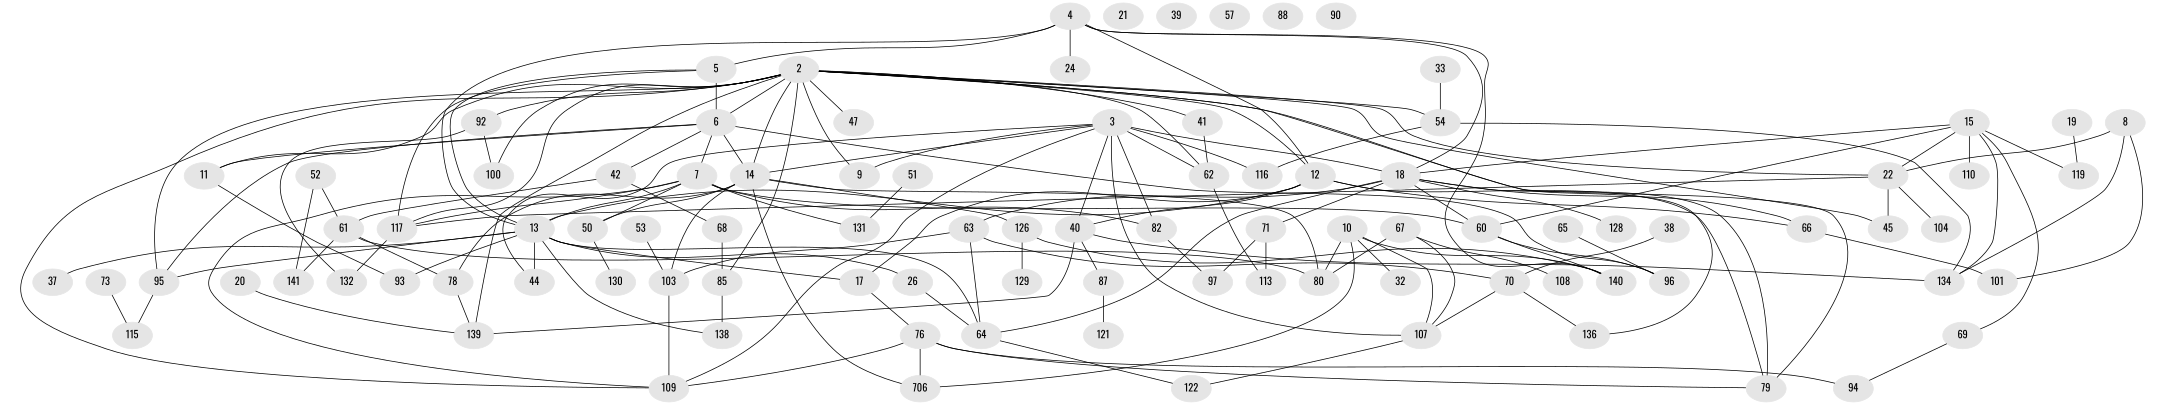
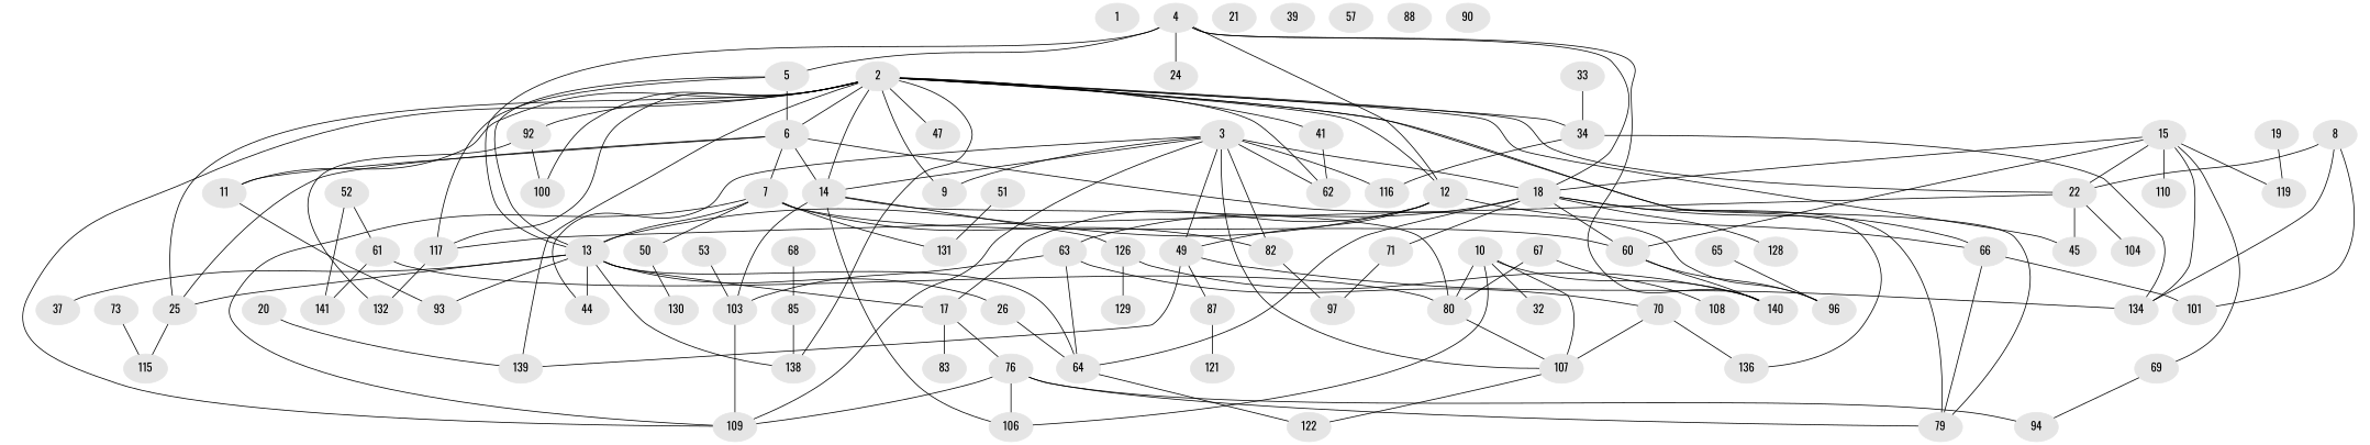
  graph {
    fontname=Oswald
    node [color=gray90 fontname=Oswald style=filled]
    edge [fontname=Oswald]
+   1
    2 [super="+30+31+95+98+124+135"]
    6 [super="+23+49+112"]
    9
    11 [super="+125"]
    12 [super="+56+58"]
    14 [super="+28+43+74+77+84+91"]
    22
-   25 [label=95]
+   25
    41
    45
    47
-   54
+   54 [label=34]
    62
    79
    85
    92
    100
    109
    117
    136
    139
    7 [super="+34+120"]
-   42
    96
    93
-   40
+   40 [label=49]
    13 [super="+59+105+111+118+123"]
    17 [super="+55"]
    66
    50
    80
-   106 [label=706]
-   78
+   106
    103
    126
    104
    115
    116
    134
-   113
    138
    132
    3 [super="+16+35+46+81"]
    18 [super="+89+99+127+133"]
    44
    82
    107
    60
    64
    63
    71
    128
    87
    97
    122
    4 [super="+27+36+86"]
    5 [super="+48+72"]
    24
    140
    26
    37
    65
    131
    61
    68
    130
    8 [super="+75"]
    101
    10 [super="+137"]
    32
    76
+   83
    129
    15 [super="+29+102"]
    69
    110
    119
    94
    70
    19
    20
    21
    33
-   38
    39
    121
    141
    51
    52
    53
    57
    67
    108
    73
    88
    90
    2 -- 6
    2 -- 9
    2 -- 11
    2 -- 12
    2 -- 14 [weight=2]
    2 -- 22
    2 -- 25
    2 -- 41
    2 -- 45
    2 -- 47
    2 -- 54
    2 -- 62
    2 -- 79
-   2 -- 85
+   2 -- 138
    2 -- 92
    2 -- 100
    2 -- 109
    2 -- 117
    2 -- 136
    2 -- 139
    6 -- 11
    6 -- 14 [weight=3]
    6 -- 25
    6 -- 7
-   6 -- 42
    6 -- 96
    11 -- 93
-   12 -- 79
+   66 -- 79
    12 -- 40
    12 -- 13 [weight=2]
    12 -- 17
    12 -- 66
-   14 -- 50
    14 -- 80
    14 -- 106
-   14 -- 78
    14 -- 103
    14 -- 126
    22 -- 45
    22 -- 117
    22 -- 104
    25 -- 115
    41 -- 62
    54 -- 116
    54 -- 134
-   62 -- 113
    85 -- 138
    92 -- 100
    92 -- 132
    117 -- 132
    7 -- 109
-   7 -- 117
    7 -- 13
    7 -- 50
    7 -- 82
    7 -- 60
    7 -- 131
-   42 -- 61
-   42 -- 68
    40 -- 139
    40 -- 134
    40 -- 87
    13 -- 25
    13 -- 93
    13 -- 17
    13 -- 138
    13 -- 44
    13 -- 64
    13 -- 26
    13 -- 37
    17 -- 76
+   17 -- 83
    66 -- 101
    50 -- 130
-   67 -- 107
-   78 -- 139
+   80 -- 107
    103 -- 109
    126 -- 140
    126 -- 129
    3 -- 9
    3 -- 14
    3 -- 62
    3 -- 109
    3 -- 40
    3 -- 116
    3 -- 18 [weight=2]
    3 -- 44
    3 -- 82
    3 -- 107
    18 -- 79
    18 -- 66
    18 -- 60
    18 -- 64
    18 -- 63
    18 -- 71
    18 -- 128
    82 -- 97
    107 -- 122
    60 -- 96
    60 -- 140
    64 -- 122
    63 -- 103
    63 -- 64
    63 -- 70
-   71 -- 113
    71 -- 97
    87 -- 121
    4 -- 12
    4 -- 13
    4 -- 18
    4 -- 5 [weight=2]
    4 -- 24
    4 -- 140
    5 -- 6
    5 -- 117
    5 -- 13
    26 -- 64
    65 -- 96
    61 -- 80
-   61 -- 78
    61 -- 141
    68 -- 85
    8 -- 22
    8 -- 134
    8 -- 101
    10 -- 80
    10 -- 106
    10 -- 107
    10 -- 140
    10 -- 32
    76 -- 79
    76 -- 109
    76 -- 106
    76 -- 94
    15 -- 22
    15 -- 134
    15 -- 18
    15 -- 60
    15 -- 69
    15 -- 110
    15 -- 119
    69 -- 94
    70 -- 136
    70 -- 107
    19 -- 119
    20 -- 139
    33 -- 54
-   38 -- 70
    51 -- 131
    52 -- 61
    52 -- 141
    53 -- 103
    67 -- 80
    67 -- 108
    73 -- 115
  }
